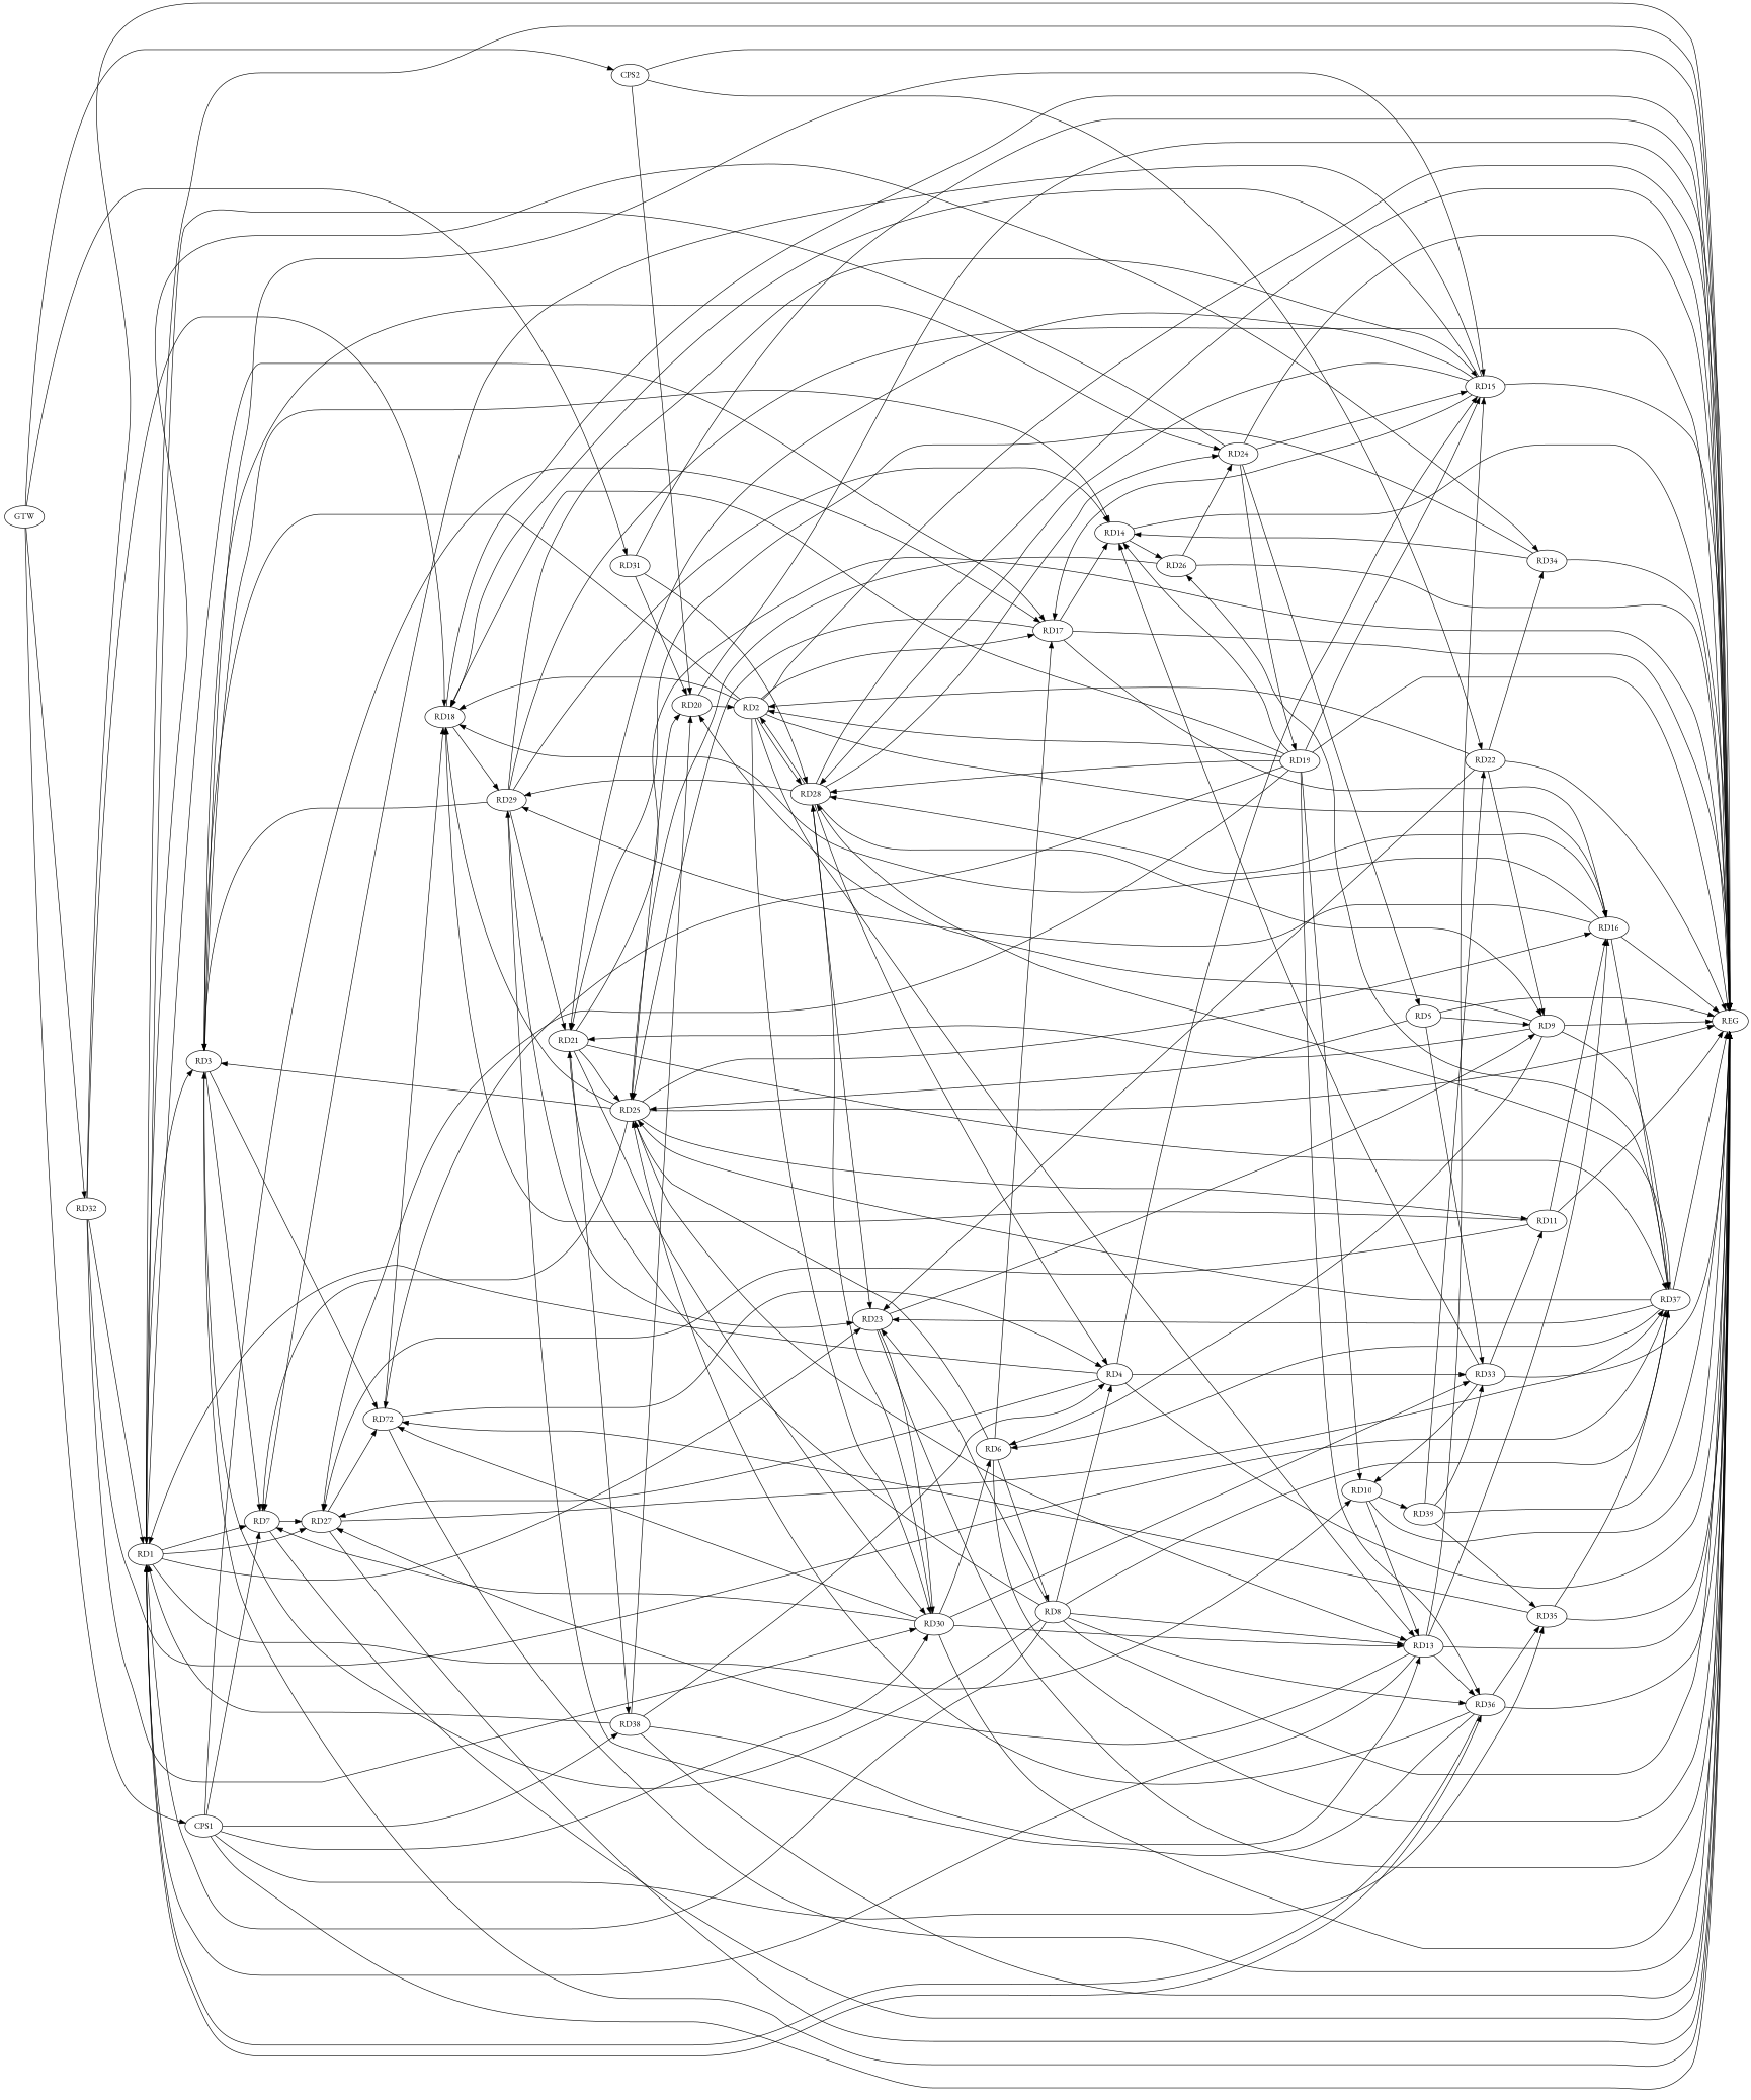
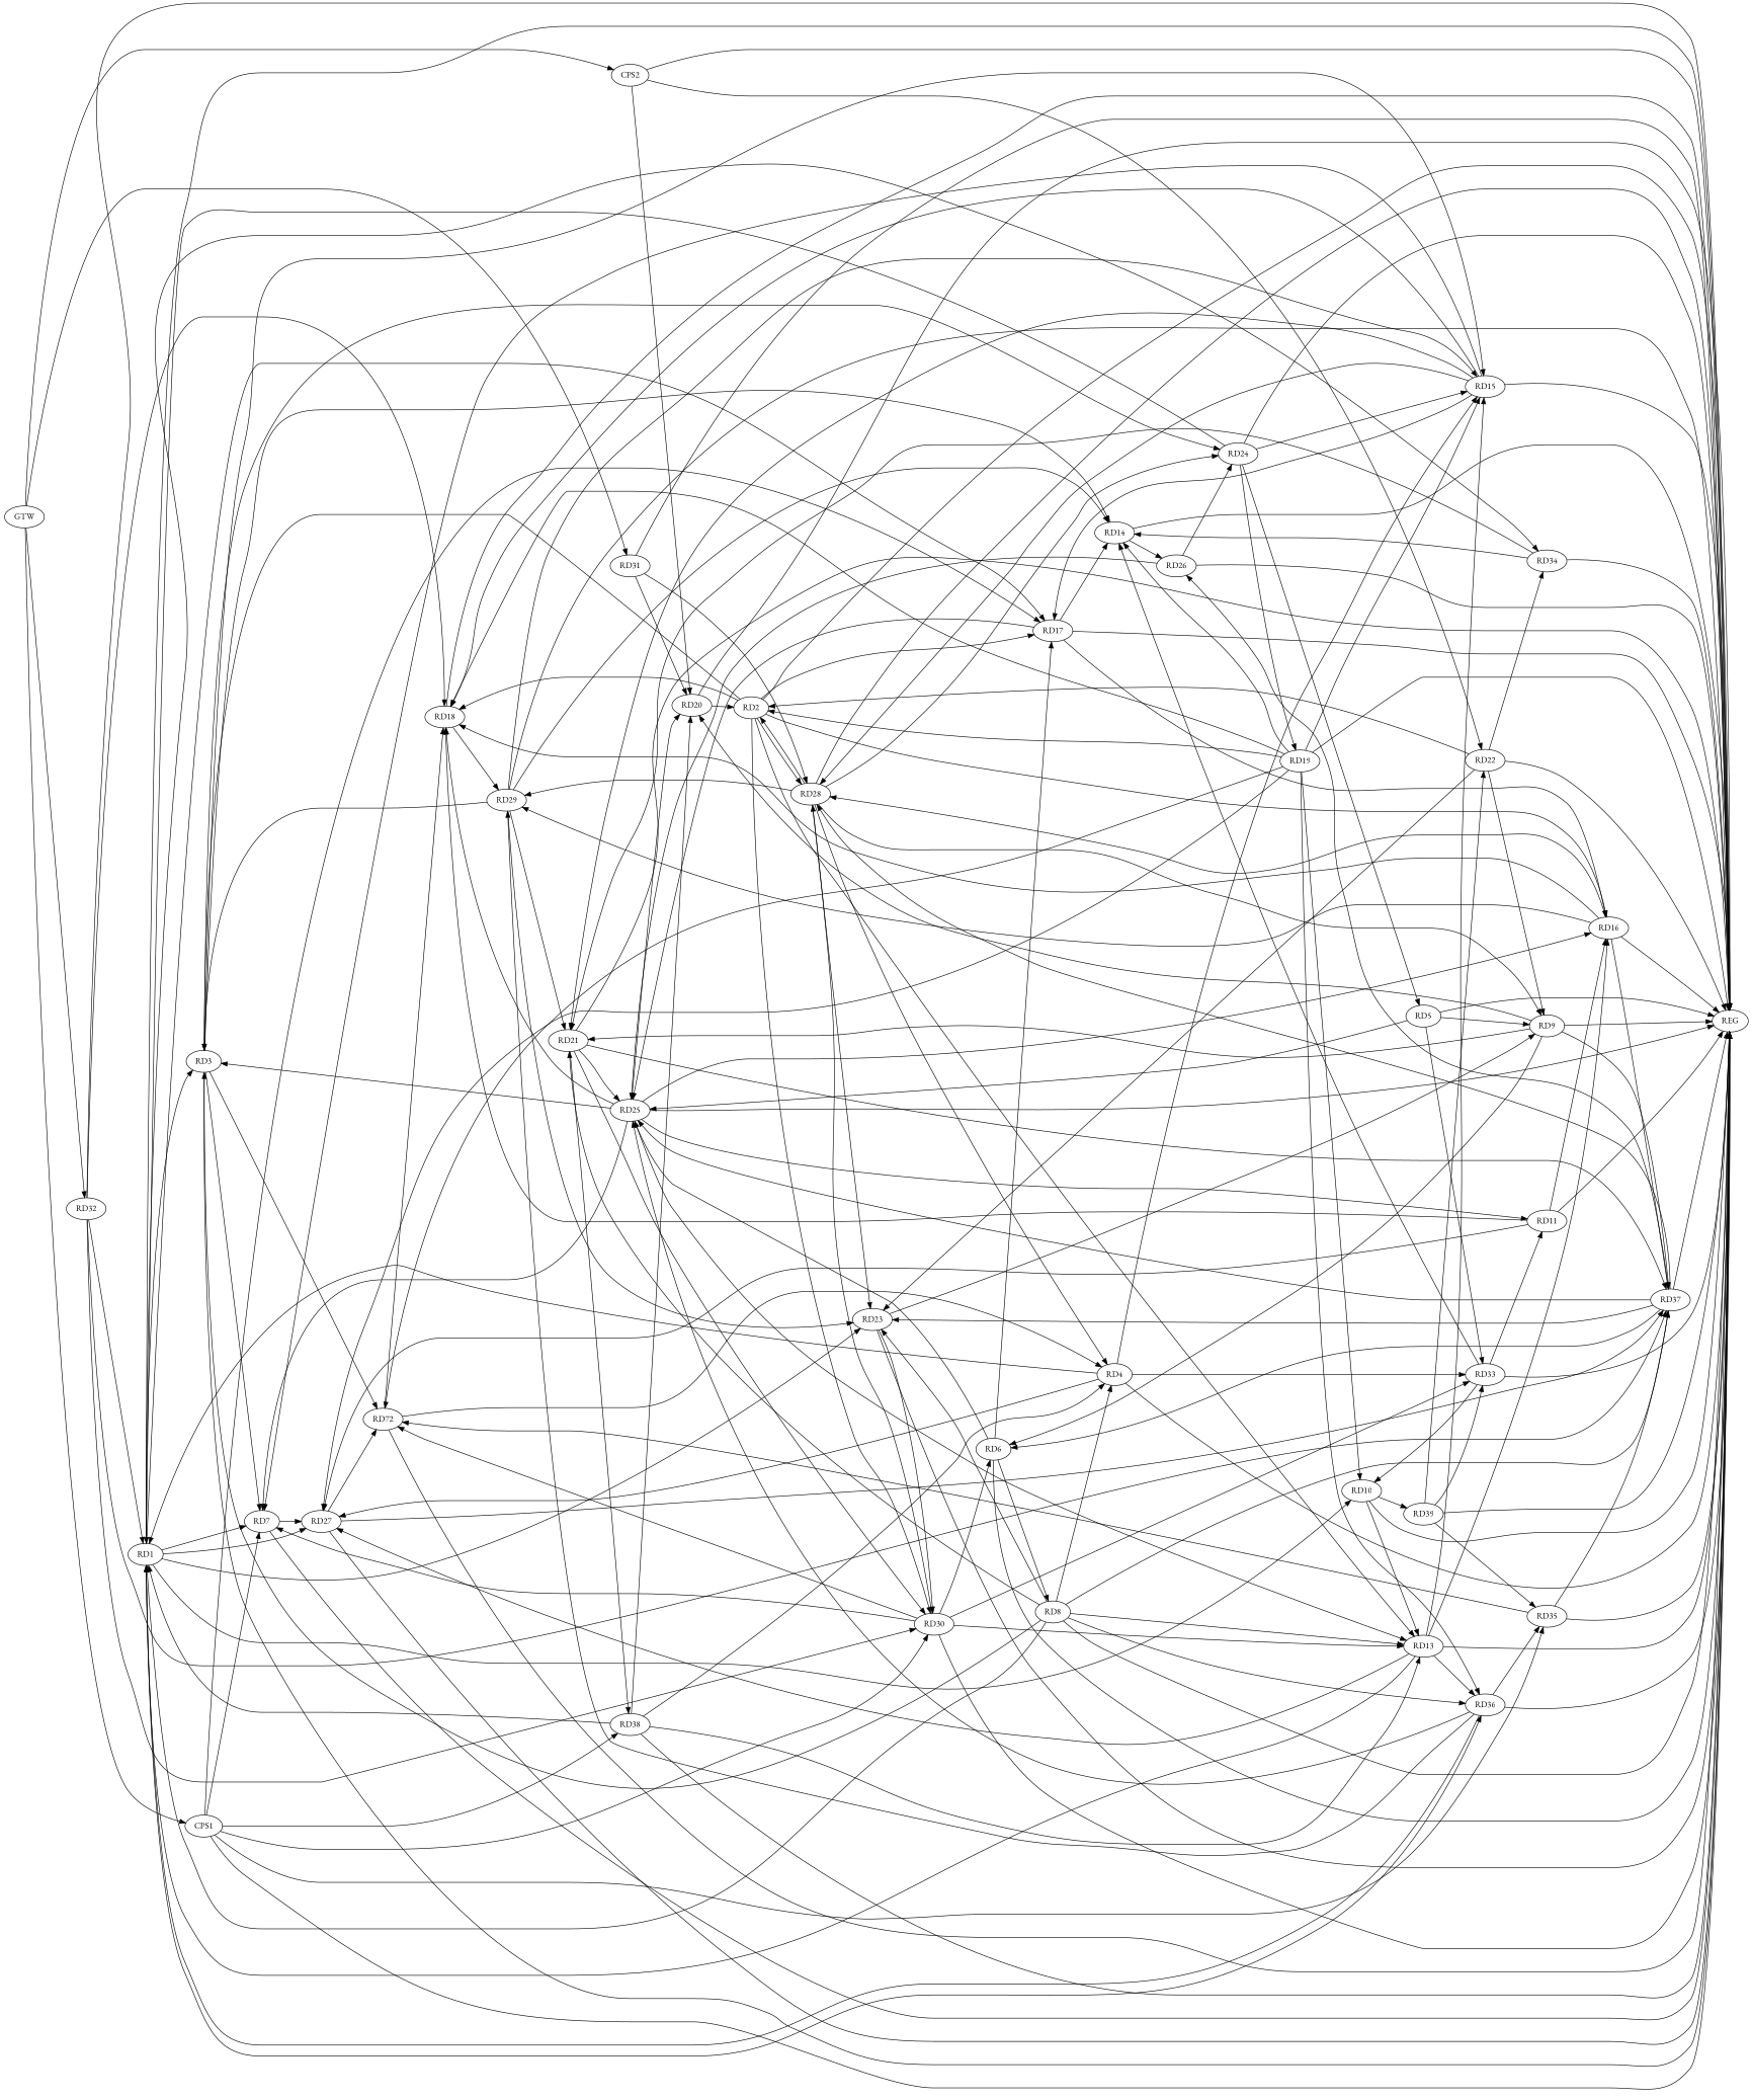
  strict digraph {
    fontname="EB Garamond"
    rankdir=LR
    node [fontname="EB Garamond"]
    edge [fontname="EB Garamond"]
    n1 [label=RD1]
    n2 [label=RD3]
    n3 [label=RD7]
    n4 [label=RD10]
    n5 [label=RD17]
    n6 [label=RD23]
    n7 [label=RD27]
    n8 [label=RD34]
    n9 [label=RD36]
    n10 [label=REG]
    n11 [label=RD14]
    n12 [label=RD72]
    n13 [label=RD15]
    n14 [label=RD24]
    n15 [label=RD13]
    n16 [label=RD39]
    n17 [label=RD16]
    n18 [label=RD25]
    n19 [label=RD30]
    n20 [label=RD9]
    n21 [label=RD37]
    n22 [label=RD21]
    n23 [label=RD29]
    n24 [label=RD35]
    n25 [label=RD2]
    n26 [label=RD18]
    n27 [label=RD28]
    n28 [label=RD26]
    n29 [label=RD4]
    n30 [label=RD33]
    n31 [label=RD6]
    n32 [label=RD5]
    n33 [label=RD19]
    n34 [label=RD11]
    n35 [label=RD20]
    n36 [label=RD8]
    n37 [label=RD38]
    n38 [label=RD22]
    n39 [label=RD31]
    n40 [label=RD32]
    n41 [label=CPS1]
    n42 [label=CPS2]
    n43 [label=GTW]
    n1 -> n2
    n1 -> n3
    n1 -> n4
    n1 -> n5
    n1 -> n6
    n1 -> n7
    n1 -> n8
    n1 -> n9
    n1 -> n10
    n2 -> n3
    n2 -> n10
    n2 -> n11
    n2 -> n12
    n2 -> n13
    n2 -> n14
    n3 -> n7
    n3 -> n10
    n4 -> n10
    n4 -> n15
    n4 -> n16
    n5 -> n10
    n5 -> n11
    n5 -> n17
    n5 -> n18
    n6 -> n10
    n6 -> n19
    n6 -> n20
    n7 -> n10
    n7 -> n12
    n7 -> n21
    n8 -> n10
    n8 -> n11
    n8 -> n22
    n9 -> n1
    n9 -> n10
    n9 -> n18
    n9 -> n23
    n9 -> n24
    n11 -> n10
    n11 -> n28
    n12 -> n10
    n12 -> n26
    n12 -> n29
    n13 -> n3
    n13 -> n5
    n13 -> n10
    n13 -> n22
    n13 -> n26
    n13 -> n27
    n14 -> n1
    n14 -> n10
    n14 -> n13
    n14 -> n32
    n14 -> n33
    n15 -> n1
    n15 -> n7
    n15 -> n9
    n15 -> n10
    n15 -> n13
    n15 -> n17
    n16 -> n10
    n16 -> n24
    n16 -> n30
    n16 -> n38
    n17 -> n10
    n17 -> n21
    n17 -> n23
    n17 -> n26
    n17 -> n27
    n18 -> n2
    n18 -> n3
    n18 -> n10
    n18 -> n15
    n18 -> n17
    n18 -> n26
    n18 -> n34
    n18 -> n35
    n19 -> n3
    n19 -> n10
    n19 -> n12
    n19 -> n15
    n19 -> n27
    n19 -> n30
    n19 -> n31
    n20 -> n10
    n20 -> n21
    n20 -> n22
    n20 -> n31
    n20 -> n35
    n21 -> n6
    n21 -> n10
    n21 -> n18
    n21 -> n27
    n21 -> n28
    n21 -> n31
    n22 -> n10
    n22 -> n18
    n22 -> n19
    n22 -> n21
    n22 -> n37
    n23 -> n2
    n23 -> n6
    n23 -> n10
    n23 -> n11
    n23 -> n13
    n23 -> n22
    n24 -> n10
    n24 -> n12
    n24 -> n21
    n25 -> n2
    n25 -> n5
    n25 -> n10
    n25 -> n15
    n25 -> n17
    n25 -> n19
    n25 -> n26
    n25 -> n27
    n26 -> n10
    n26 -> n23
    n27 -> n6
    n27 -> n10
    n27 -> n14
    n27 -> n20
    n27 -> n23
    n27 -> n25
    n27 -> n29
    n28 -> n10
    n28 -> n14
    n28 -> n18
    n29 -> n1
    n29 -> n7
    n29 -> n10
    n29 -> n13
    n29 -> n30
    n30 -> n4
    n30 -> n10
    n30 -> n11
    n30 -> n34
    n31 -> n5
    n31 -> n10
    n31 -> n18
    n31 -> n36
    n32 -> n10
    n32 -> n18
    n32 -> n20
    n32 -> n30
    n33 -> n4
    n33 -> n7
    n33 -> n9
    n33 -> n10
    n33 -> n11
    n33 -> n12
    n33 -> n13
    n33 -> n25
    n33 -> n26
-   n33 -> n27
    n34 -> n7
    n34 -> n10
    n34 -> n17
    n34 -> n26
    n35 -> n10
    n35 -> n25
    n36 -> n1
    n36 -> n2
    n36 -> n6
    n36 -> n9
    n36 -> n10
    n36 -> n15
    n36 -> n21
    n36 -> n22
    n36 -> n29
    n37 -> n1
    n37 -> n10
    n37 -> n15
    n37 -> n29
    n37 -> n35
    n38 -> n6
    n38 -> n8
    n38 -> n10
    n38 -> n20
    n38 -> n25
    n39 -> n10
    n39 -> n27
    n39 -> n35
    n40 -> n1
    n40 -> n10
    n40 -> n19
    n40 -> n21
    n40 -> n26
    n41 -> n3
    n41 -> n5
    n41 -> n10
    n41 -> n19
    n41 -> n24
    n41 -> n37
    n42 -> n10
    n42 -> n35
    n42 -> n38
    n43 -> n39
    n43 -> n40
    n43 -> n41
    n43 -> n42
  }
